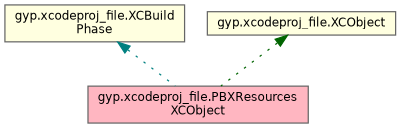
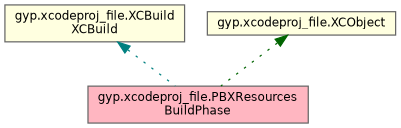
  digraph {
    node [color=gray40 fillcolor=lightyellow fontname=Helvetica fontsize=10 shape=box style=filled]
    edge [dir=back fontname=Helvetica fontsize=10 labelfontname=Helvetica labelfontsize=10 style=dotted]
-   n1 [fillcolor=lightpink fontcolor=black height=0.2 label="gyp.xcodeproj_file.PBXResources\lXCObject" width=0.4]
-   n2 [height=0.2 label="gyp.xcodeproj_file.XCBuild\lPhase" width=0.4]
+   n1 [fillcolor=lightpink fontcolor=black height=0.2 label="gyp.xcodeproj_file.PBXResources\lBuildPhase" width=0.4]
+   n2 [height=0.2 label="gyp.xcodeproj_file.XCBuild\lXCBuild" width=0.4]
    n3 [height=0.2 label="gyp.xcodeproj_file.XCObject" width=0.4]
    n2 -> n1 [color=teal]
    n3 -> n1 [color=darkgreen]
  }
